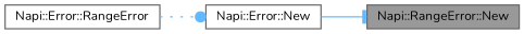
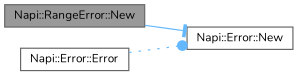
  digraph {
    fontname=Nunito
    rankdir=LR
    node [color=grey40 fillcolor=white fontname=Nunito fontsize=10 shape=box style=filled]
    edge [color=steelblue1 fontname=Nunito fontsize=10 labelfontname=Helvetica labelfontsize=10]
    n1 [color=gray40 fillcolor=grey60 fontcolor=black height=0.2 label="Napi::RangeError::New" width=0.4]
    n2 [height=0.2 label="Napi::Error::New" width=0.4]
-   n3 [height=0.2 label="Napi::Error::RangeError" width=0.4]
-   n2 -> n1 [arrowhead=tee style=solid]
+   n3 [height=0.2 label="Napi::Error::Error" width=0.4]
+   n1 -> n2 [arrowhead=tee style=solid]
    n3 -> n2 [arrowhead=dot style=dotted]
  }
